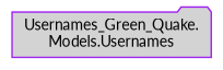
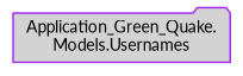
  digraph {
    rankdir=LR
    fontname=Lato
-   n1 [color=purple fillcolor=lightgrey fontname=Lato fontsize=10 height=0.2 label="Usernames_Green_Quake.\lModels.Usernames" shape=folder style=filled width=0.4]
+   n1 [color=purple fillcolor=lightgrey fontname=Lato fontsize=10 height=0.2 label="Application_Green_Quake.\lModels.Usernames" shape=folder style=filled width=0.4]
  }
